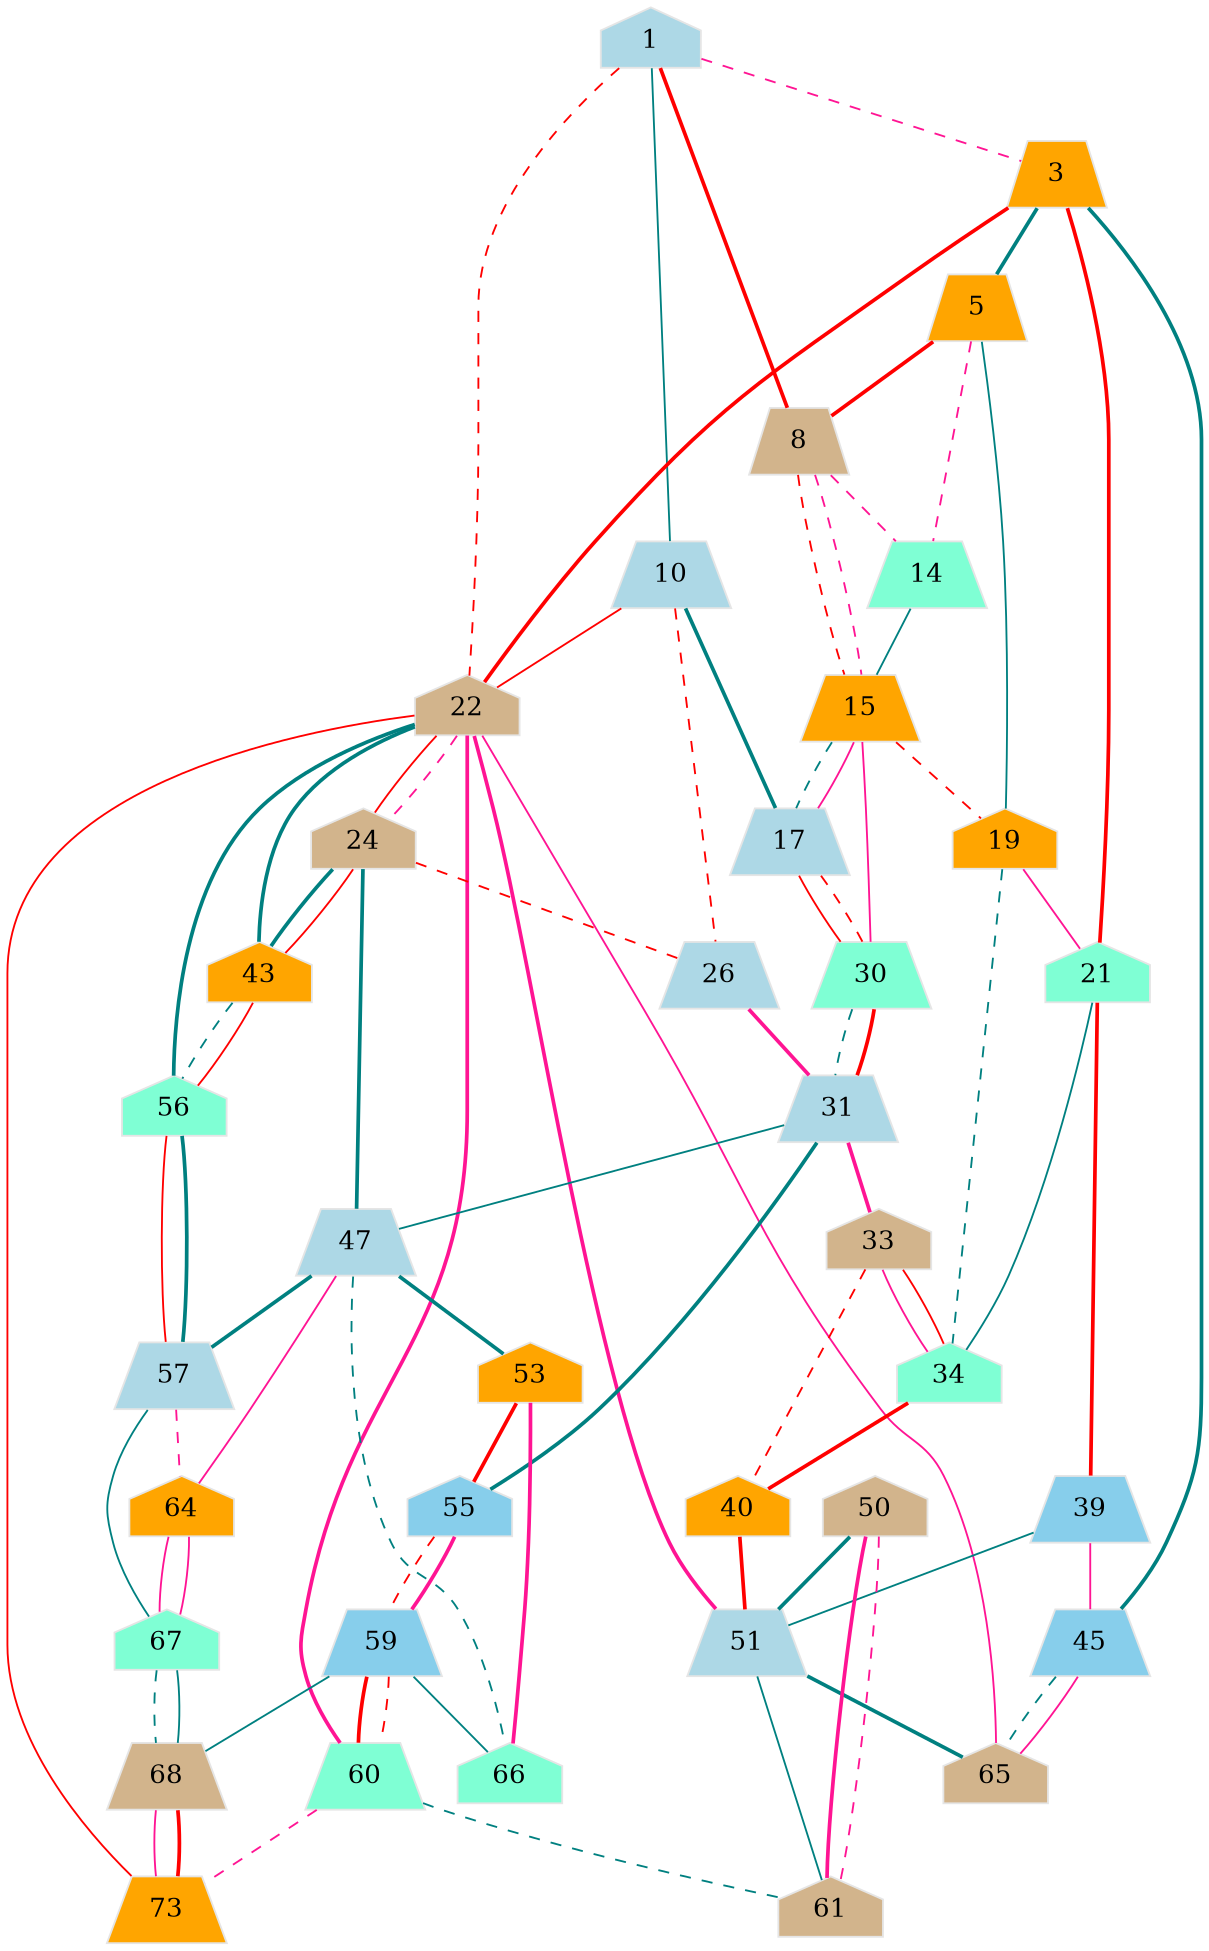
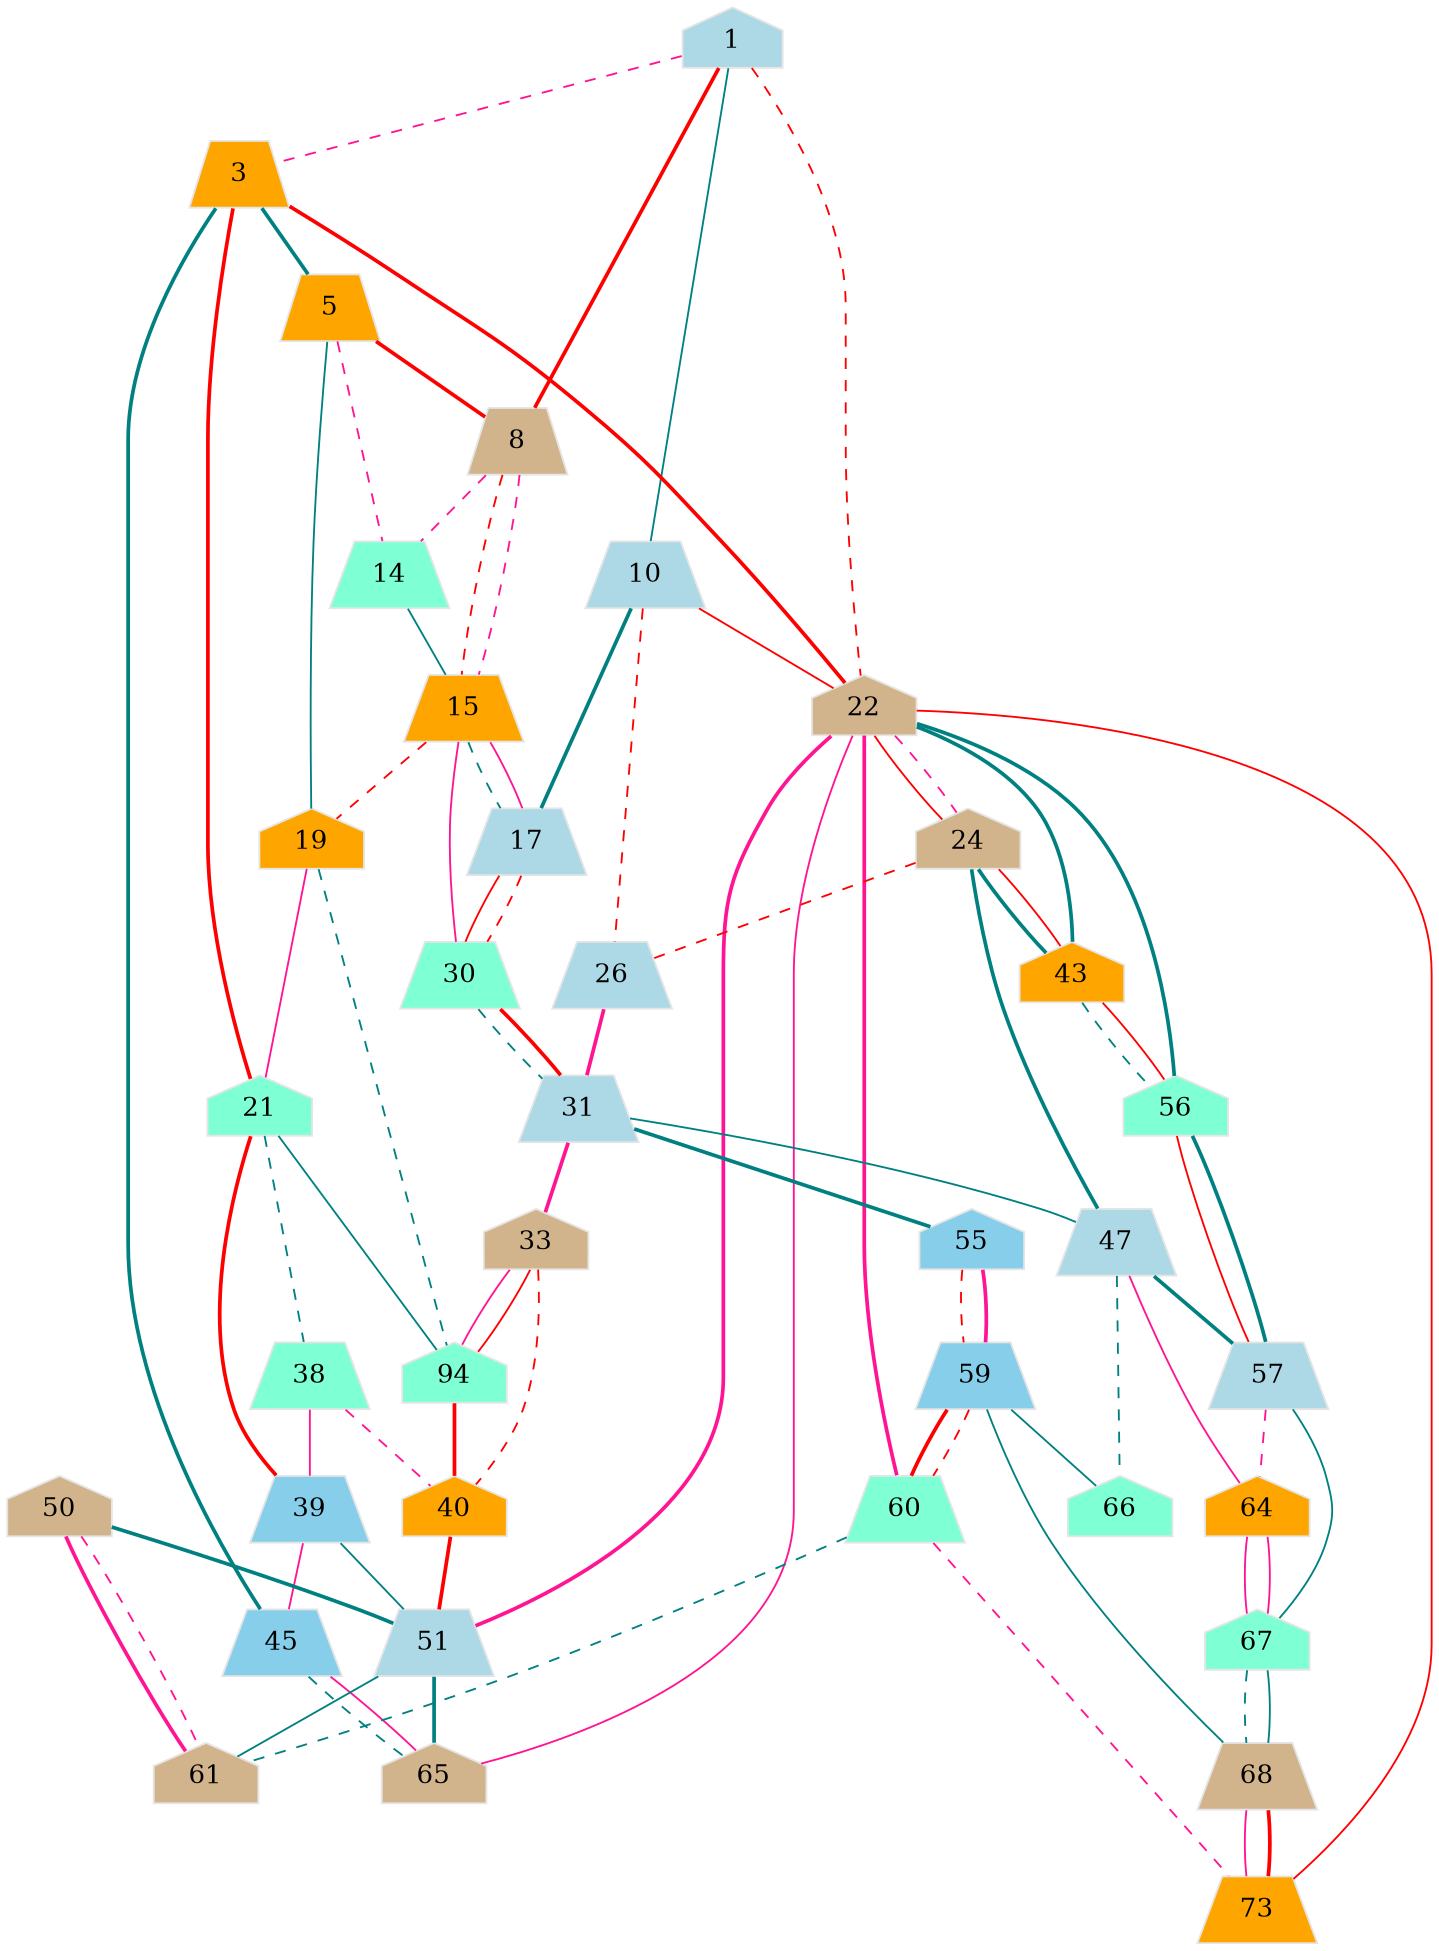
  graph {
    node [color=gray90 fillcolor=orange shape=trapezium style=filled]
    edge [color=teal style=bold]
    1 [fillcolor=lightblue shape=house super="+2+7"]
    3 [super="+29+4"]
    8 [fillcolor=tan super="+9"]
    10 [fillcolor=lightblue super="+11"]
    22 [fillcolor=tan shape=house super="+23"]
    5 [super="+13+6"]
    21 [fillcolor=aquamarine shape=house super="+27"]
    45 [fillcolor=skyblue]
    14 [fillcolor=aquamarine]
    15 [super="+16"]
    17 [fillcolor=lightblue]
    26 [fillcolor=lightblue]
    24 [fillcolor=tan shape=house super="+25"]
    43 [shape=house]
    51 [fillcolor=lightblue super="+52+74"]
    56 [fillcolor=aquamarine shape=house]
    60 [fillcolor=aquamarine super="+75"]
    65 [fillcolor=tan shape=house super="+71"]
    73
    19 [shape=house super="+20"]
-   34 [fillcolor=aquamarine shape=house super="+37"]
+   34 [fillcolor=aquamarine shape=house super="+37" label=94]
+   38 [fillcolor=aquamarine super="+41"]
    39 [fillcolor=skyblue super="+44"]
    30 [fillcolor=aquamarine]
    31 [fillcolor=lightblue super="+35+32"]
    40 [shape=house super="+42"]
    47 [fillcolor=lightblue super="+48"]
    61 [fillcolor=tan shape=house]
    57 [fillcolor=lightblue super="+58"]
-   53 [shape=house super="+54"]
    64 [shape=house]
    66 [fillcolor=aquamarine shape=house]
    33 [fillcolor=tan shape=house]
    55 [fillcolor=skyblue shape=house]
    59 [fillcolor=skyblue super="+69"]
    50 [fillcolor=tan shape=house]
    67 [fillcolor=aquamarine shape=house]
    68 [fillcolor=tan]
    1 -- 3 [color=deeppink style=dashed]
    1 -- 8 [color=red]
    1 -- 10 [style=solid weight=2]
    1 -- 22 [color=red style=dashed]
    3 -- 22 [color=red]
    3 -- 5
    3 -- 21 [color=red weight=2]
    3 -- 45
    8 -- 14 [color=deeppink style=dashed]
    8 -- 15 [color=red style=dashed]
    8 -- 15 [color=deeppink style=dashed]
    10 -- 22 [color=red style=solid]
    10 -- 17
    10 -- 26 [color=red style=dashed]
    22 -- 24 [color=red style=solid]
    22 -- 24 [color=deeppink style=dashed]
    22 -- 43
    22 -- 51 [color=deeppink]
    22 -- 56
    22 -- 60 [color=deeppink]
    22 -- 65 [color=deeppink style=solid]
    22 -- 73 [color=red style=solid]
    5 -- 8 [color=red]
    5 -- 14 [color=deeppink style=dashed]
    5 -- 19 [style=solid]
    21 -- 34 [style=solid]
+   21 -- 38 [style=dashed]
    21 -- 39 [color=red]
    45 -- 65 [style=dashed]
    45 -- 65 [color=deeppink style=solid]
    14 -- 15 [style=solid]
    15 -- 17 [style=dashed]
    15 -- 17 [color=deeppink style=solid]
    15 -- 19 [color=red style=dashed]
    15 -- 30 [color=deeppink style=solid]
    17 -- 30 [color=red style=solid]
    17 -- 30 [color=red style=dashed]
    26 -- 31 [color=deeppink]
    24 -- 26 [color=red style=dashed]
    24 -- 43
    24 -- 43 [color=red style=solid]
    24 -- 47
    43 -- 56 [style=dashed]
    43 -- 56 [color=red style=solid]
    51 -- 65 [weight=2]
    51 -- 61 [style=solid]
    56 -- 57 [color=red style=solid]
    56 -- 57
    60 -- 73 [color=deeppink style=dashed]
    60 -- 61 [style=dashed]
    19 -- 21 [color=deeppink style=solid]
    19 -- 34 [style=dashed]
    34 -- 40 [color=red]
+   38 -- 39 [color=deeppink style=solid weight=2]
+   38 -- 40 [color=deeppink style=dashed]
    39 -- 45 [color=deeppink style=solid]
    39 -- 51 [style=solid]
    30 -- 31 [style=dashed]
    30 -- 31 [color=red]
    31 -- 47 [style=solid]
    31 -- 33 [color=deeppink]
    31 -- 55
    40 -- 51 [color=red]
    47 -- 57
-   47 -- 53 [weight=2]
    47 -- 64 [color=deeppink style=solid]
    47 -- 66 [style=dashed]
    57 -- 64 [color=deeppink style=dashed]
    57 -- 67 [style=solid]
-   53 -- 66 [color=deeppink]
-   53 -- 55 [color=red]
    64 -- 67 [color=deeppink style=solid]
    64 -- 67 [color=deeppink style=solid]
    33 -- 34 [color=deeppink style=solid]
    33 -- 34 [color=red style=solid]
    33 -- 40 [color=red style=dashed]
    55 -- 59 [color=red style=dashed]
    55 -- 59 [color=deeppink]
    59 -- 60 [color=red]
    59 -- 60 [color=red style=dashed]
    59 -- 66 [style=solid]
    59 -- 68 [style=solid]
    50 -- 51
    50 -- 61 [color=deeppink]
    50 -- 61 [color=deeppink style=dashed]
    67 -- 68 [style=dashed]
    67 -- 68 [style=solid]
    68 -- 73 [color=deeppink style=solid]
    68 -- 73 [color=red]
  }
